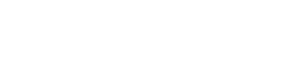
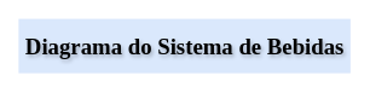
  <mxCell id="0" />
  <mxCell id="1" parent="0" />
+ <mxCell id="2" value="Diagrama do Sistema de Bebidas" style="text;align=center;verticalAlign=middle;rounded=0;fillColor=#dae8fc;strokeColor=none;fontSize=25;fontFamily=Times New Roman;labelBackgroundColor=none;html=1;textShadow=1;fontStyle=1" vertex="1" parent="1"><mxGeometry x="20" y="20" width="366" height="60" as="geometry" /></mxCell>
